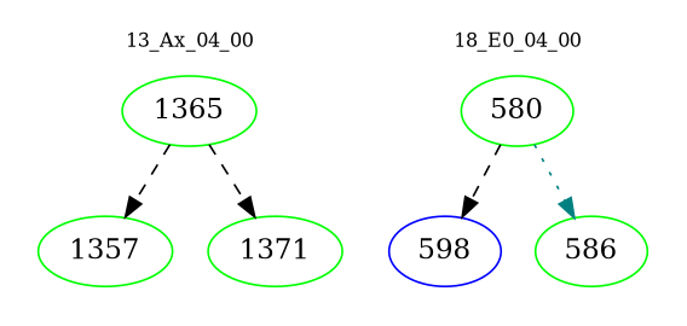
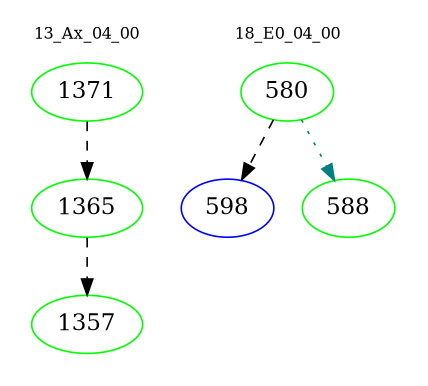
  digraph {
    node [color=green]
    edge [color=black style=dashed]
    n1 [label=1365]
    n2 [label=1357]
    n3 [label=1371]
    n4 [label=580]
    n5 [color=blue label=598]
-   n6 [label=586]
+   n6 [label=588]
    subgraph cluster_1 {
      color=white
      fontsize=10
      label="13_Ax_04_00"
      n1
      n2
      n3
    }
    subgraph cluster_2 {
      color=white
      fontsize=10
      label="18_E0_04_00"
      n4
      n5
      n6
    }
    n1 -> n2
-   n1 -> n3
+   n3 -> n1
    n4 -> n5
    n4 -> n6 [color=teal style=dotted]
  }
